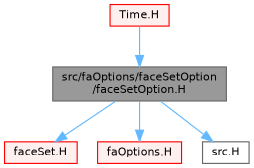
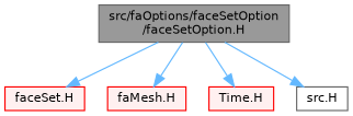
  digraph {
    node [color=red fillcolor="#FFF0F0" fontname=Helvetica fontsize=10 shape=box style=filled]
    edge [color=steelblue1 fontname=Helvetica fontsize=10 labelfontname=Helvetica labelfontsize=10 style=solid]
    n1 [color=gray40 fillcolor=grey60 fontcolor=black height=0.2 label="src/faOptions/faceSetOption\l/faceSetOption.H" width=0.4]
    n2 [height=0.2 label="faceSet.H" width=0.4]
-   n3 [height=0.2 label="faOptions.H" width=0.4]
+   n3 [height=0.2 label="faMesh.H" width=0.4]
    n4 [height=0.2 label="Time.H" width=0.4]
    n5 [color=grey40 fillcolor=white height=0.2 label="src.H" width=0.4]
    n1 -> n2
    n1 -> n3
-   n4 -> n1
+   n1 -> n4
    n1 -> n5
  }
